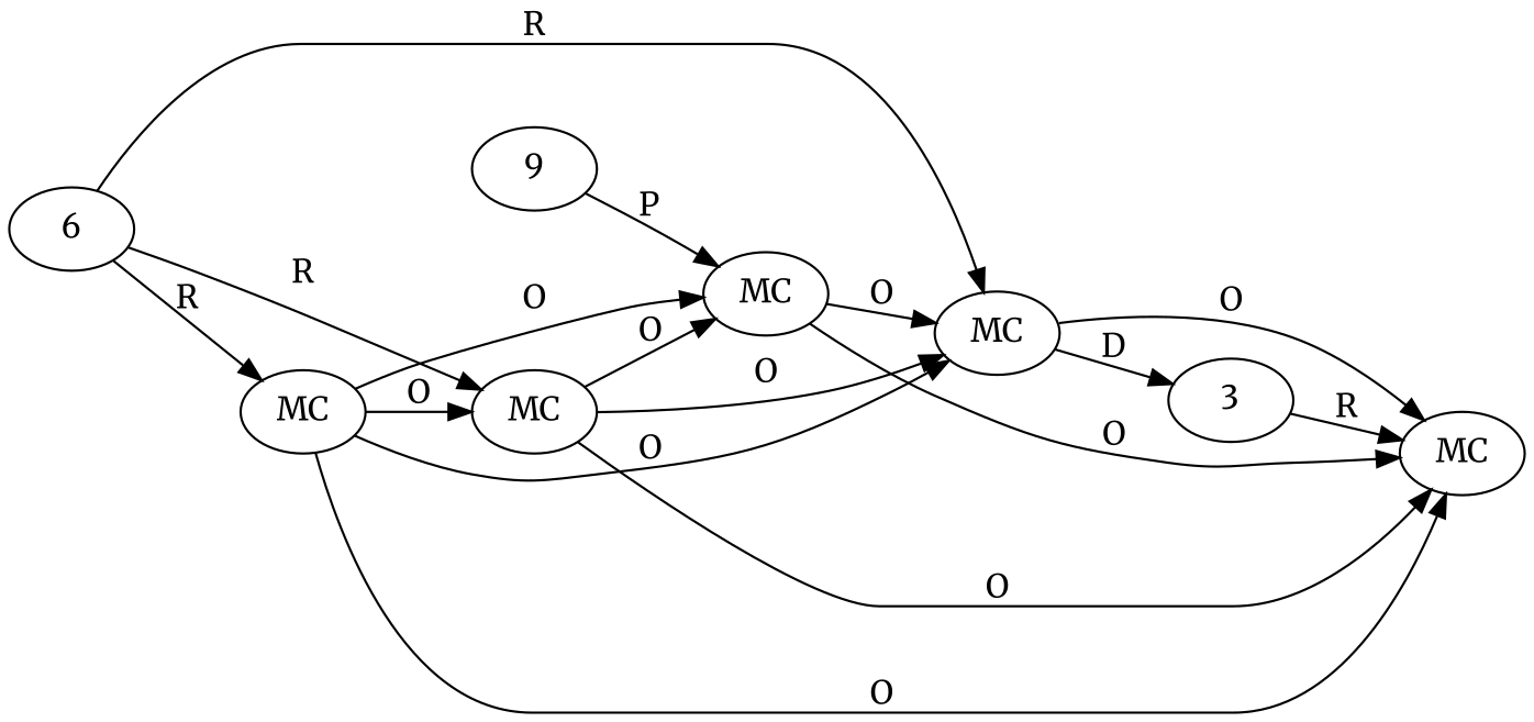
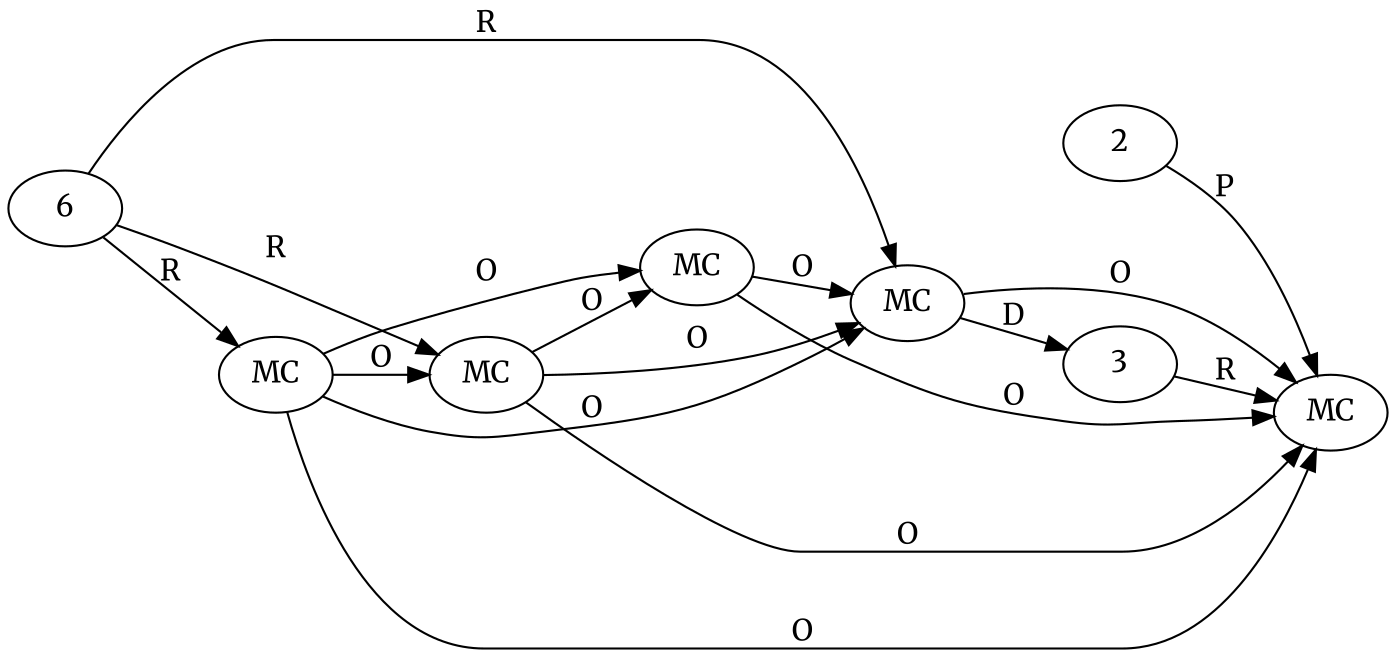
  digraph {
    fontname=Merriweather
    rankdir=LR
    node [fontname=Merriweather t=Macro]
    edge [fontname=Merriweather]
    n1 [l=43 label=MC s="process()"]
+   2 [t=String v="${if;(a!=A);YES;NO}"]
    3 [n=dummy_]
    n4 [l=43 label=MC s="getReplacer()" t=Processor]
    n5 [l=42 label=MC s="process()"]
    6 [n=w t=Workspace]
    n7 [l=31 label=MC s="getReplacer()" t=Processor]
    n8 [l=42 label=MC s="getReplacer()" t=Processor]
-   9 [t=String v="${repo;org.apache.felix.configadmin;1.0.0;highest}"]
+   2 -> n1 [label=P]
    3 -> n1 [label=R]
    n4 -> n1 [label=O]
    n4 -> 3 [label=D]
    n5 -> n1 [label=O]
    n5 -> n4 [label=O]
    6 -> n4 [label=R]
    6 -> n7 [label=R]
    6 -> n8 [label=R]
    n7 -> n1 [label=O]
    n7 -> n4 [label=O]
    n7 -> n5 [label=O]
    n7 -> n8 [label=O]
    n8 -> n1 [label=O]
    n8 -> n4 [label=O]
    n8 -> n5 [label=O]
-   9 -> n5 [label=P]
  }
